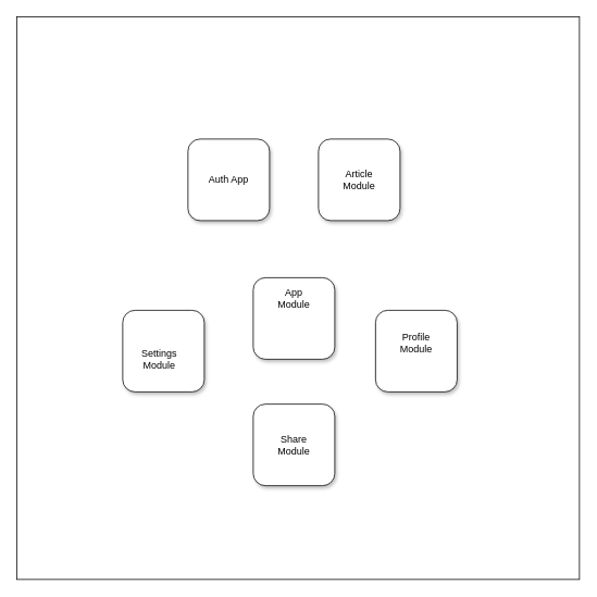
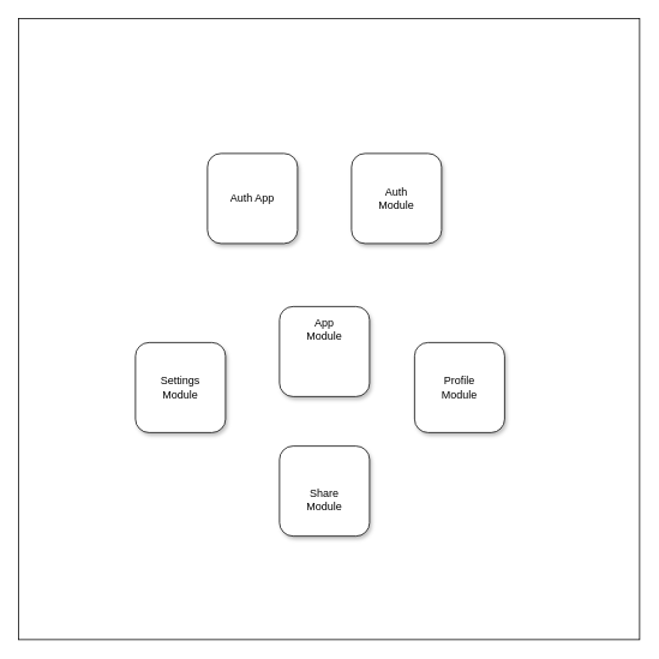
  <mxCell id="0" />
  <mxCell id="1" parent="0" />
  <mxCell id="2" value="" style="whiteSpace=wrap;html=1;aspect=fixed;" vertex="1" parent="1"><mxGeometry y="20" width="690" height="690" as="geometry" x="20" /></mxCell>
  <mxCell id="3" value="" style="whiteSpace=wrap;html=1;aspect=fixed;shadow=1;rounded=1;" vertex="1" parent="1"><mxGeometry x="310" y="340" width="100" height="100" as="geometry" /></mxCell>
  <mxCell id="4" value="App Module" style="text;html=1;strokeColor=none;fillColor=none;align=center;verticalAlign=middle;whiteSpace=wrap;rounded=1;shadow=1;" vertex="1" parent="1"><mxGeometry x="330" y="350" width="60" height="30" as="geometry" /></mxCell>
  <mxCell id="5" value="" style="whiteSpace=wrap;html=1;aspect=fixed;shadow=1;rounded=1;" vertex="1" parent="1"><mxGeometry x="230" y="170" width="100" height="100" as="geometry" /></mxCell>
  <mxCell id="6" value="Auth App" style="text;html=1;strokeColor=none;fillColor=none;align=center;verticalAlign=middle;whiteSpace=wrap;rounded=1;shadow=1;" vertex="1" parent="1"><mxGeometry x="250" y="205" width="60" height="30" as="geometry" /></mxCell>
  <mxCell id="7" value="" style="whiteSpace=wrap;html=1;aspect=fixed;shadow=1;rounded=1;" vertex="1" parent="1"><mxGeometry x="390" y="170" width="100" height="100" as="geometry" /></mxCell>
- <mxCell id="8" value="Article Module" style="text;html=1;strokeColor=none;fillColor=none;align=center;verticalAlign=middle;whiteSpace=wrap;rounded=1;shadow=1;" vertex="1" parent="1"><mxGeometry x="410" y="205" width="60" height="30" as="geometry" /></mxCell>
+ <mxCell id="8" value="Auth Module" style="text;html=1;strokeColor=none;fillColor=none;align=center;verticalAlign=middle;whiteSpace=wrap;rounded=1;shadow=1;" vertex="1" parent="1"><mxGeometry x="410" y="205" width="60" height="30" as="geometry" /></mxCell>
  <mxCell id="9" value="" style="whiteSpace=wrap;html=1;aspect=fixed;shadow=1;rounded=1;" vertex="1" parent="1"><mxGeometry x="310" y="495" width="100" height="100" as="geometry" /></mxCell>
- <mxCell id="10" value="Share Module" style="text;html=1;strokeColor=none;fillColor=none;align=center;verticalAlign=middle;whiteSpace=wrap;rounded=1;shadow=1;" vertex="1" parent="1"><mxGeometry x="330" y="530" width="60" height="30" as="geometry" /></mxCell>
+ <mxCell id="10" value="Share Module" style="text;html=1;strokeColor=none;fillColor=none;align=center;verticalAlign=middle;whiteSpace=wrap;rounded=1;shadow=1;" vertex="1" parent="1"><mxGeometry x="330" y="540" width="60" height="30" as="geometry" /></mxCell>
  <mxCell id="11" value="" style="whiteSpace=wrap;html=1;aspect=fixed;shadow=1;rounded=1;" vertex="1" parent="1"><mxGeometry x="460" y="380" width="100" height="100" as="geometry" /></mxCell>
- <mxCell id="12" value="Profile Module" style="text;html=1;strokeColor=none;fillColor=none;align=center;verticalAlign=middle;whiteSpace=wrap;rounded=1;shadow=1;" vertex="1" parent="1"><mxGeometry x="480" y="405" width="60" height="30" as="geometry" /></mxCell>
+ <mxCell id="12" value="Profile Module" style="text;html=1;strokeColor=none;fillColor=none;align=center;verticalAlign=middle;whiteSpace=wrap;rounded=1;shadow=1;" vertex="1" parent="1"><mxGeometry x="480" y="415" width="60" height="30" as="geometry" /></mxCell>
  <mxCell id="13" value="" style="whiteSpace=wrap;html=1;aspect=fixed;shadow=1;rounded=1;" vertex="1" parent="1"><mxGeometry x="150" y="380" width="100" height="100" as="geometry" /></mxCell>
- <mxCell id="14" value="Settings Module" style="text;html=1;strokeColor=none;fillColor=none;align=center;verticalAlign=middle;whiteSpace=wrap;rounded=1;shadow=1;" vertex="1" parent="1"><mxGeometry x="165" y="425" width="60" height="30" as="geometry" /></mxCell>
+ <mxCell id="14" value="Settings Module" style="text;html=1;strokeColor=none;fillColor=none;align=center;verticalAlign=middle;whiteSpace=wrap;rounded=1;shadow=1;" vertex="1" parent="1"><mxGeometry x="170" y="415" width="60" height="30" as="geometry" /></mxCell>
